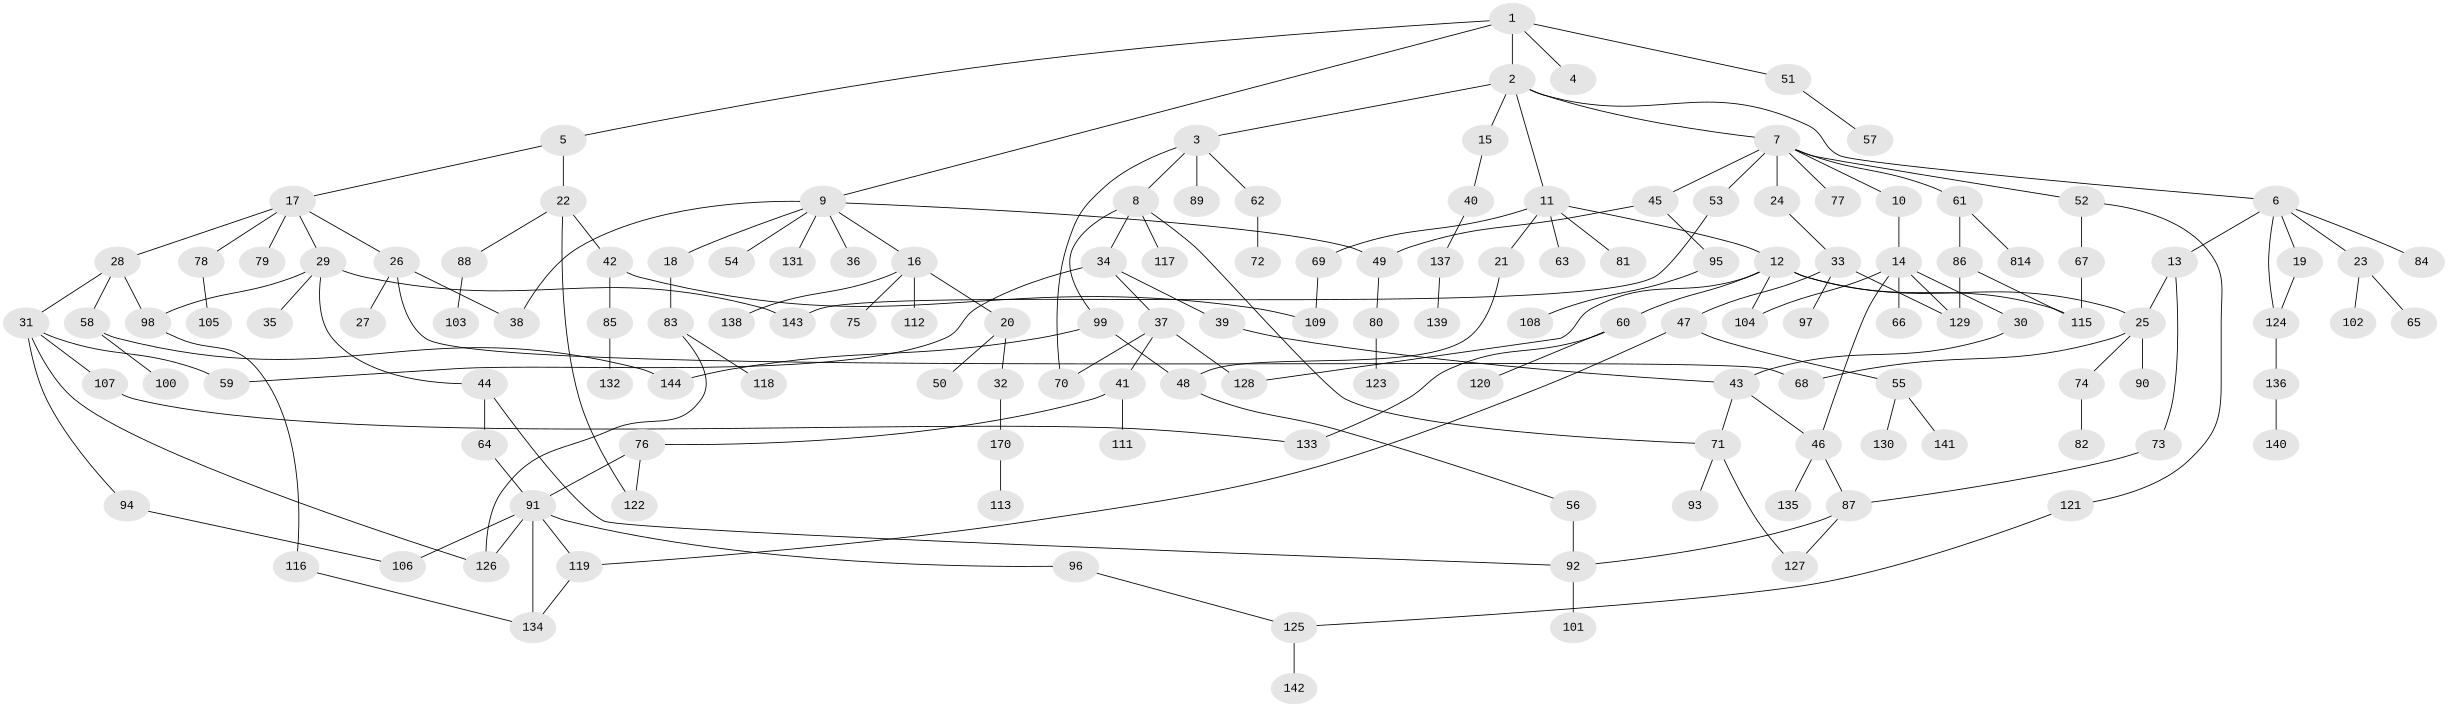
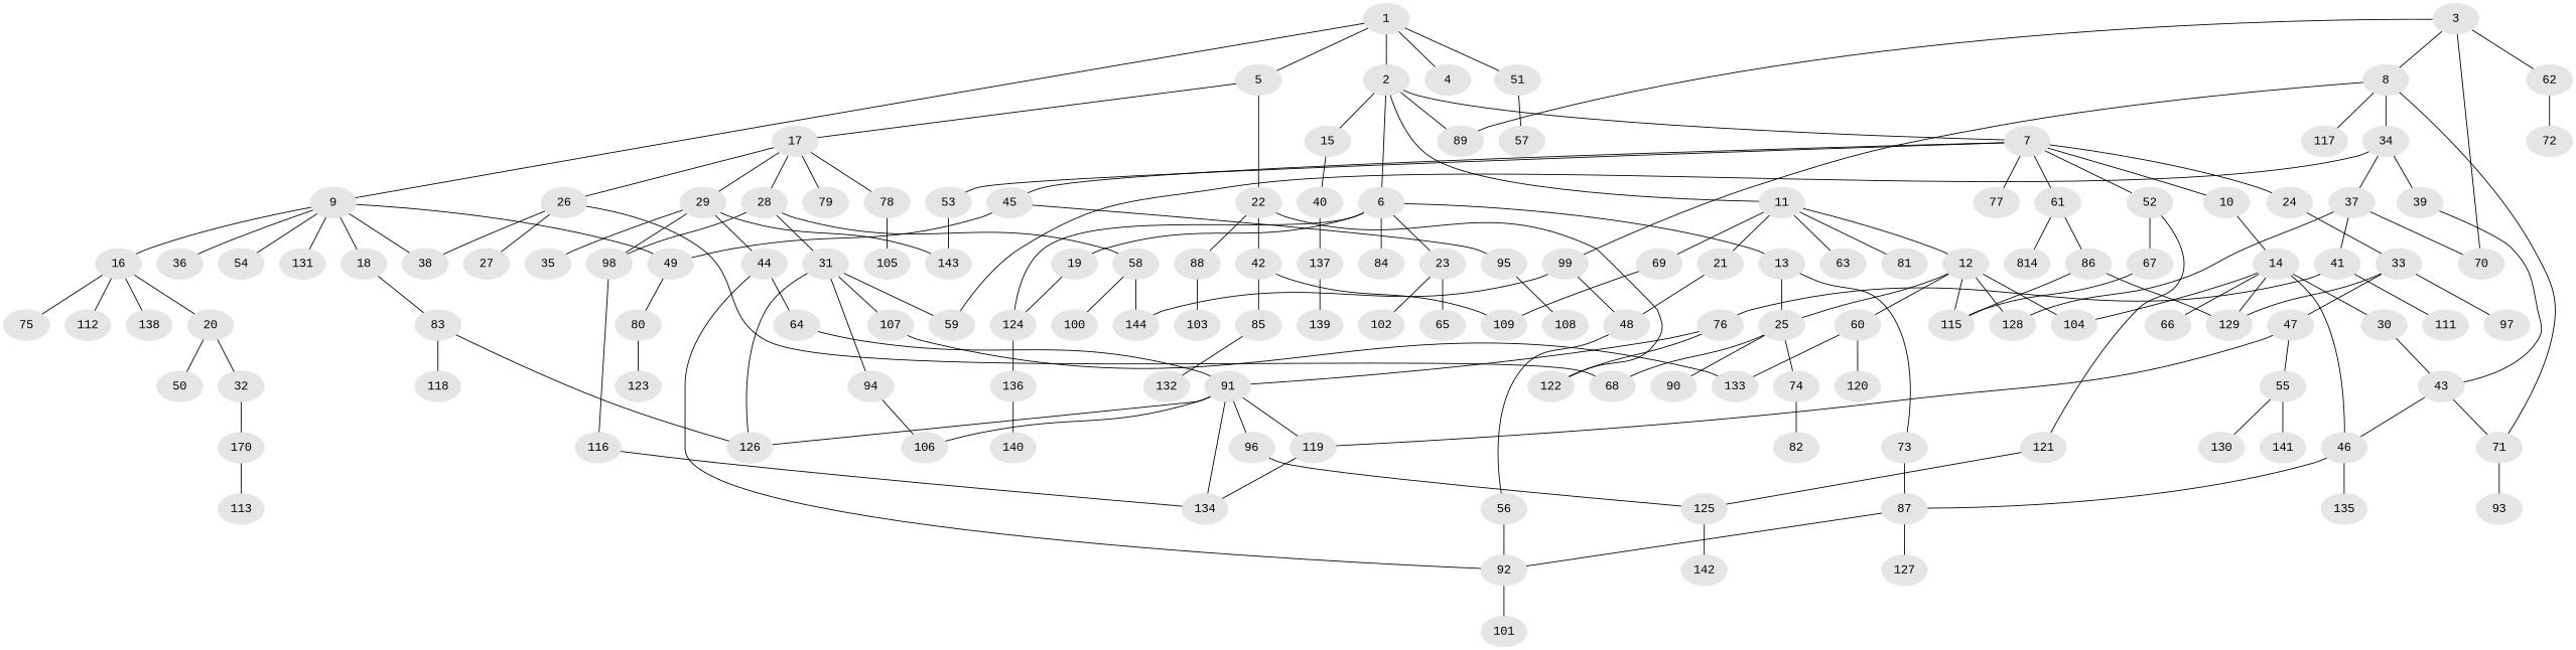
  graph {
    fontname="Liberation Mono"
    node [color=gray90 fontname="Liberation Mono" style=filled]
    edge [fontname="Liberation Mono"]
    1
    2
    4
    5
    9
    51
    3
    6
    7
    11
    15
    17
    22
    16
    18
    36
    38
    49
    54
    131
    57
    8
    62
    70
    89
    13
    19
    23
    84
    124
    10
    24
    45
    52
    53
    61
    77
    12
    21
    63
    69
    81
    40
    34
    71
    99
    117
    72
    26
    28
    29
    78
    79
    42
    88
    122
    25
    73
    65
    102
    136
    14
    33
    95
    67
    121
    143
    86
    n69 [label=814]
    59
    37
    39
    93
    127
    48
    144
    20
    75
    112
    138
    83
    80
    104
    30
    46
    66
    129
    60
    115
    128
    109
    68
    74
    90
    120
    133
    87
    43
    135
    137
    32
    50
    27
    31
    58
    98
    35
    44
    105
    126
    118
    n112 [label=170]
    56
    85
    103
    47
    97
    82
    94
    107
    100
    116
    64
    92
    106
    113
    55
    119
    41
    76
    111
    139
    91
    132
    101
    108
    130
    141
    134
    123
    125
    96
    142
    140
    1 -- 2
    1 -- 4
    1 -- 5
    1 -- 9
    1 -- 51
-   2 -- 3
+   2 -- 89
    2 -- 6
    2 -- 7
    2 -- 11
    2 -- 15
    5 -- 17
    5 -- 22
    9 -- 16
    9 -- 18
    9 -- 36
    9 -- 38
    9 -- 49
    9 -- 54
    9 -- 131
    51 -- 57
    3 -- 8
    3 -- 62
    3 -- 70
    3 -- 89
    6 -- 13
    6 -- 19
    6 -- 23
    6 -- 84
    6 -- 124
    7 -- 10
    7 -- 24
    7 -- 45
    7 -- 52
    7 -- 53
    7 -- 61
    7 -- 77
    11 -- 12
    11 -- 21
    11 -- 63
    11 -- 69
    11 -- 81
    15 -- 40
    17 -- 26
    17 -- 28
    17 -- 29
    17 -- 78
    17 -- 79
    22 -- 42
    22 -- 88
    22 -- 122
    16 -- 20
    16 -- 75
    16 -- 112
    16 -- 138
    18 -- 83
    49 -- 80
    8 -- 34
    8 -- 71
    8 -- 99
    8 -- 117
    62 -- 72
    13 -- 25
    13 -- 73
    19 -- 124
    23 -- 65
    23 -- 102
    124 -- 136
    10 -- 14
    24 -- 33
    45 -- 49
    45 -- 95
    52 -- 67
    52 -- 121
    53 -- 143
    61 -- 86
    61 -- n69
    12 -- 25
    12 -- 104
    12 -- 60
    12 -- 115
    12 -- 128
    21 -- 48
    69 -- 109
    40 -- 137
    34 -- 59
    34 -- 37
    34 -- 39
    71 -- 93
-   71 -- 127
    99 -- 48
    99 -- 144
    26 -- 38
    26 -- 68
    26 -- 27
    28 -- 31
    28 -- 58
    28 -- 98
    29 -- 143
    29 -- 98
    29 -- 35
    29 -- 44
    78 -- 105
    42 -- 109
    42 -- 85
    88 -- 103
    25 -- 68
    25 -- 74
    25 -- 90
    73 -- 87
    136 -- 140
    14 -- 104
    14 -- 30
    14 -- 46
    14 -- 66
    14 -- 129
    33 -- 129
    33 -- 47
    33 -- 97
    95 -- 108
    67 -- 115
    121 -- 125
    86 -- 129
    86 -- 115
    37 -- 70
    37 -- 128
    37 -- 41
    39 -- 43
    48 -- 56
    20 -- 32
    20 -- 50
    83 -- 126
    83 -- 118
    80 -- 123
    30 -- 43
    46 -- 87
    46 -- 135
    60 -- 120
    60 -- 133
    74 -- 82
    87 -- 127
    87 -- 92
    43 -- 71
    43 -- 46
    137 -- 139
    32 -- n112
    31 -- 59
    31 -- 126
    31 -- 94
    31 -- 107
    58 -- 144
    58 -- 100
    98 -- 116
    44 -- 64
    44 -- 92
    n112 -- 113
    56 -- 92
    85 -- 132
    47 -- 55
    47 -- 119
    94 -- 106
    107 -- 133
    116 -- 134
    64 -- 91
    92 -- 101
    55 -- 130
    55 -- 141
    119 -- 134
    41 -- 76
    41 -- 111
    76 -- 122
    76 -- 91
    91 -- 126
    91 -- 106
    91 -- 119
    91 -- 134
    91 -- 96
    125 -- 142
    96 -- 125
  }
